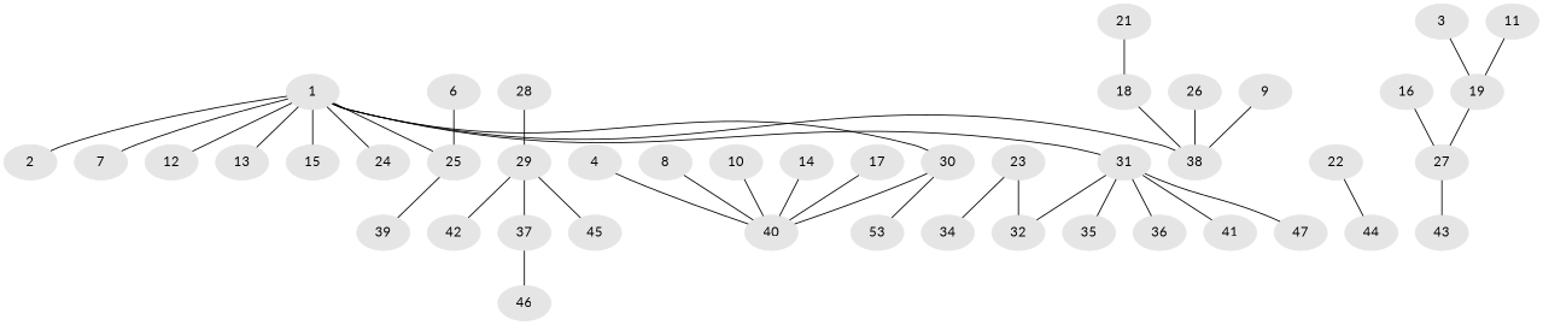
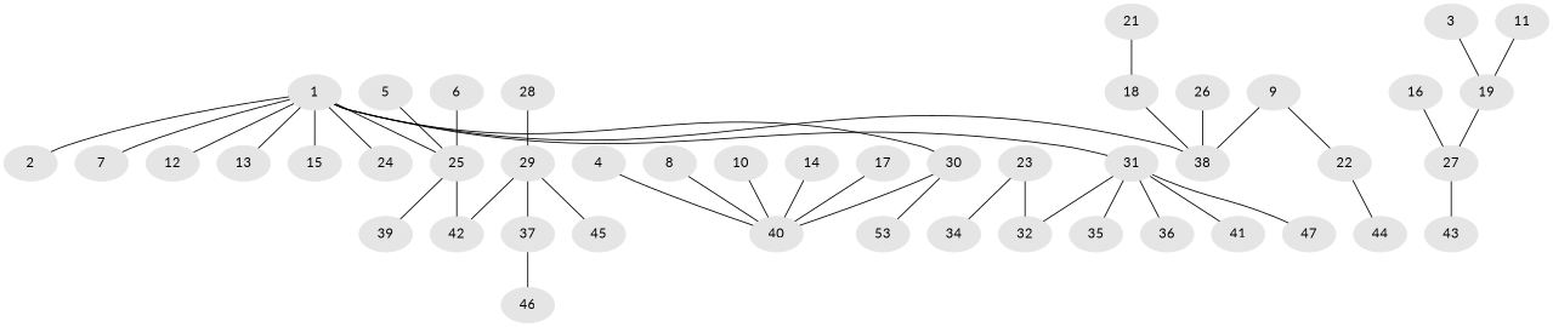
  graph {
    fontname=Lato
    node [color=gray90 fontname=Lato style=filled]
    edge [fontname=Lato weight=1.0]
    1
    2
    7
    12
    13
    15
    24
    25
    30
    31
    38
    19
    27
    39
    42
    40
    n17 [label=53]
    32
    35
    36
    41
    47
    3
    4
+   5
    6
    8
    9
    22
    44
    10
    11
    14
    16
    43
    17
    18
    21
    26
    23
    34
    28
    29
    37
    45
    46
    1 -- 2
    1 -- 7
    1 -- 12
    1 -- 13
    1 -- 15
    1 -- 24
    1 -- 25
    1 -- 30
    1 -- 31
    1 -- 38
    25 -- 39
+   25 -- 42
    30 -- 40
    30 -- n17
    31 -- 32
    31 -- 35
    31 -- 36
    31 -- 41
    31 -- 47
    19 -- 27
    27 -- 43
    3 -- 19
    4 -- 40
+   5 -- 25
    6 -- 25
    8 -- 40
    9 -- 38
+   9 -- 22
    22 -- 44
    10 -- 40
    11 -- 19
    14 -- 40
    16 -- 27
    17 -- 40
    18 -- 38
    21 -- 18
    26 -- 38
    23 -- 32
    23 -- 34
    28 -- 29
    29 -- 42
    29 -- 37
    29 -- 45
    37 -- 46
  }
